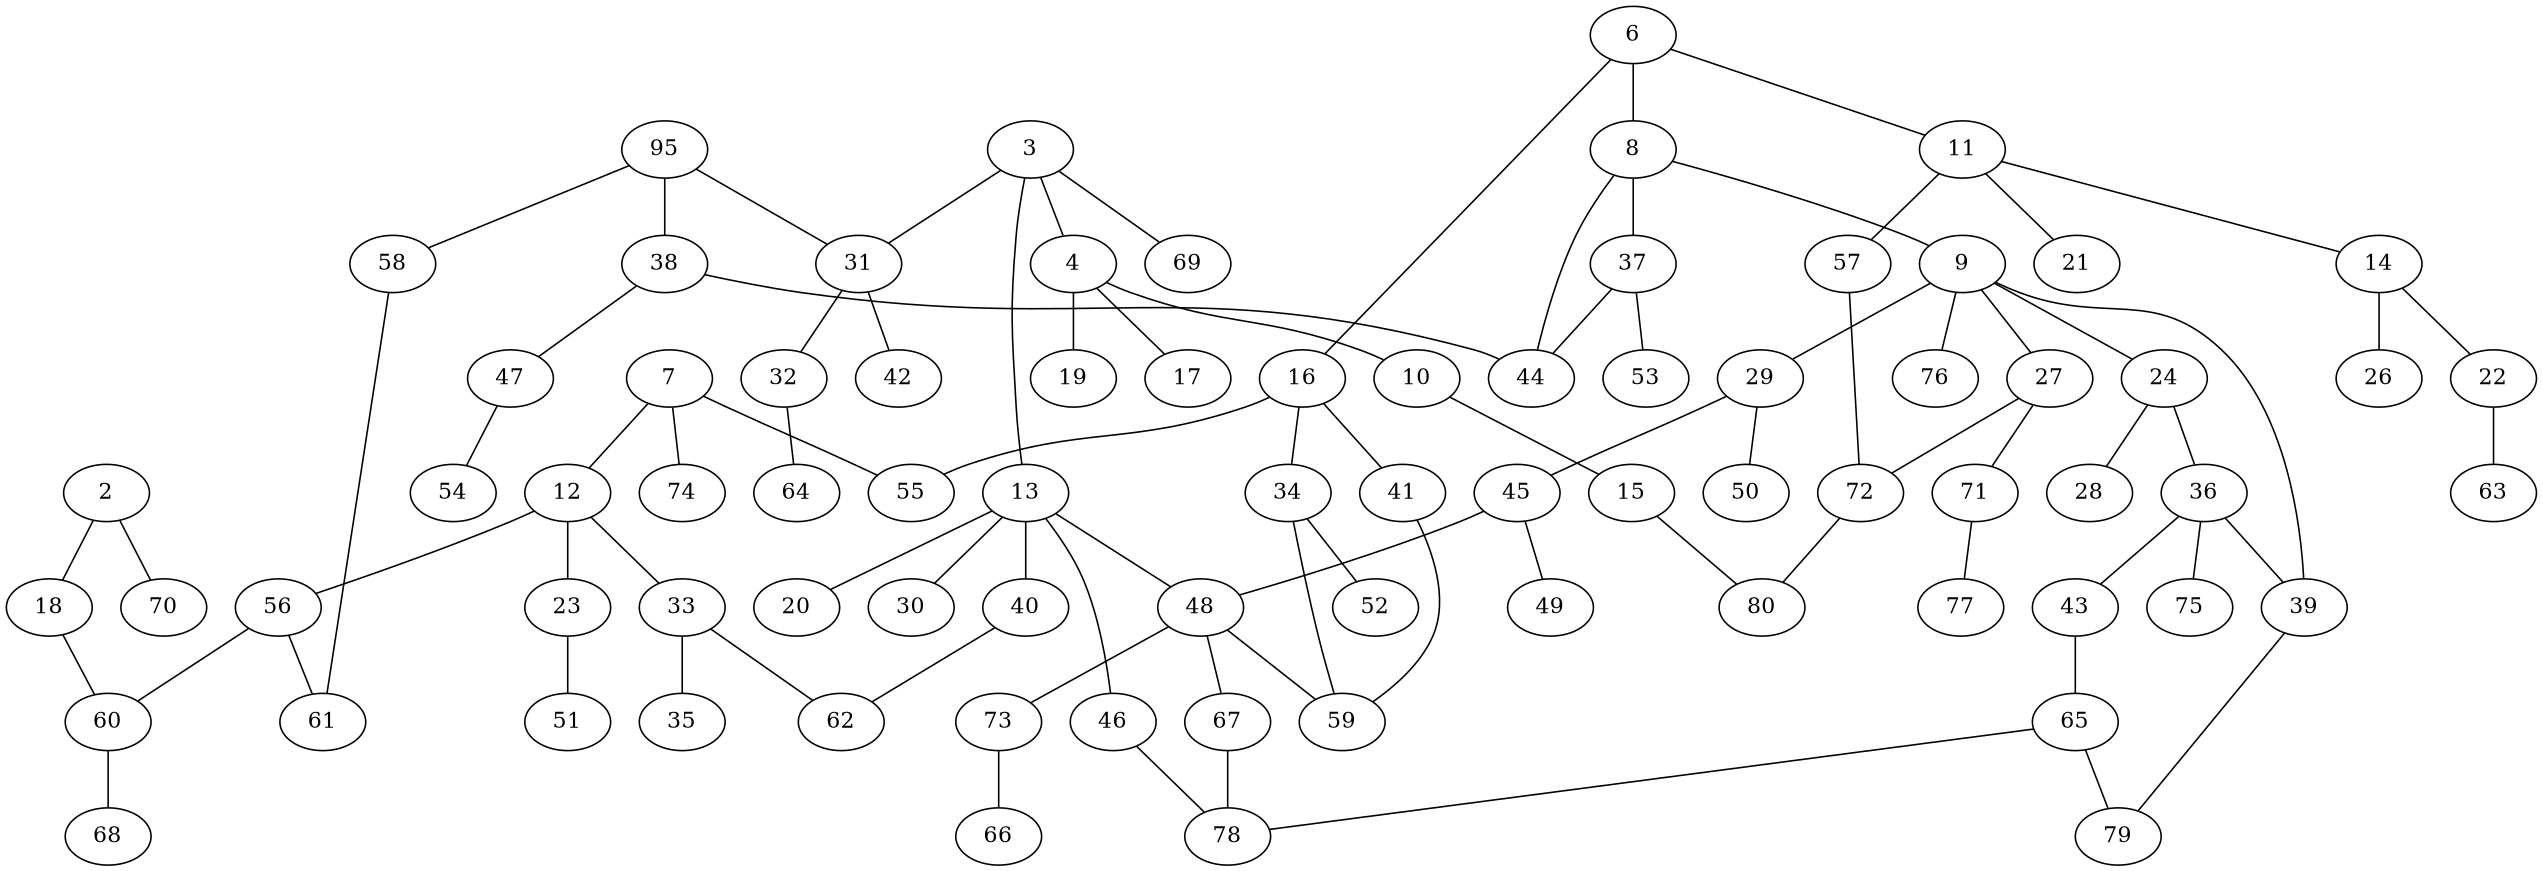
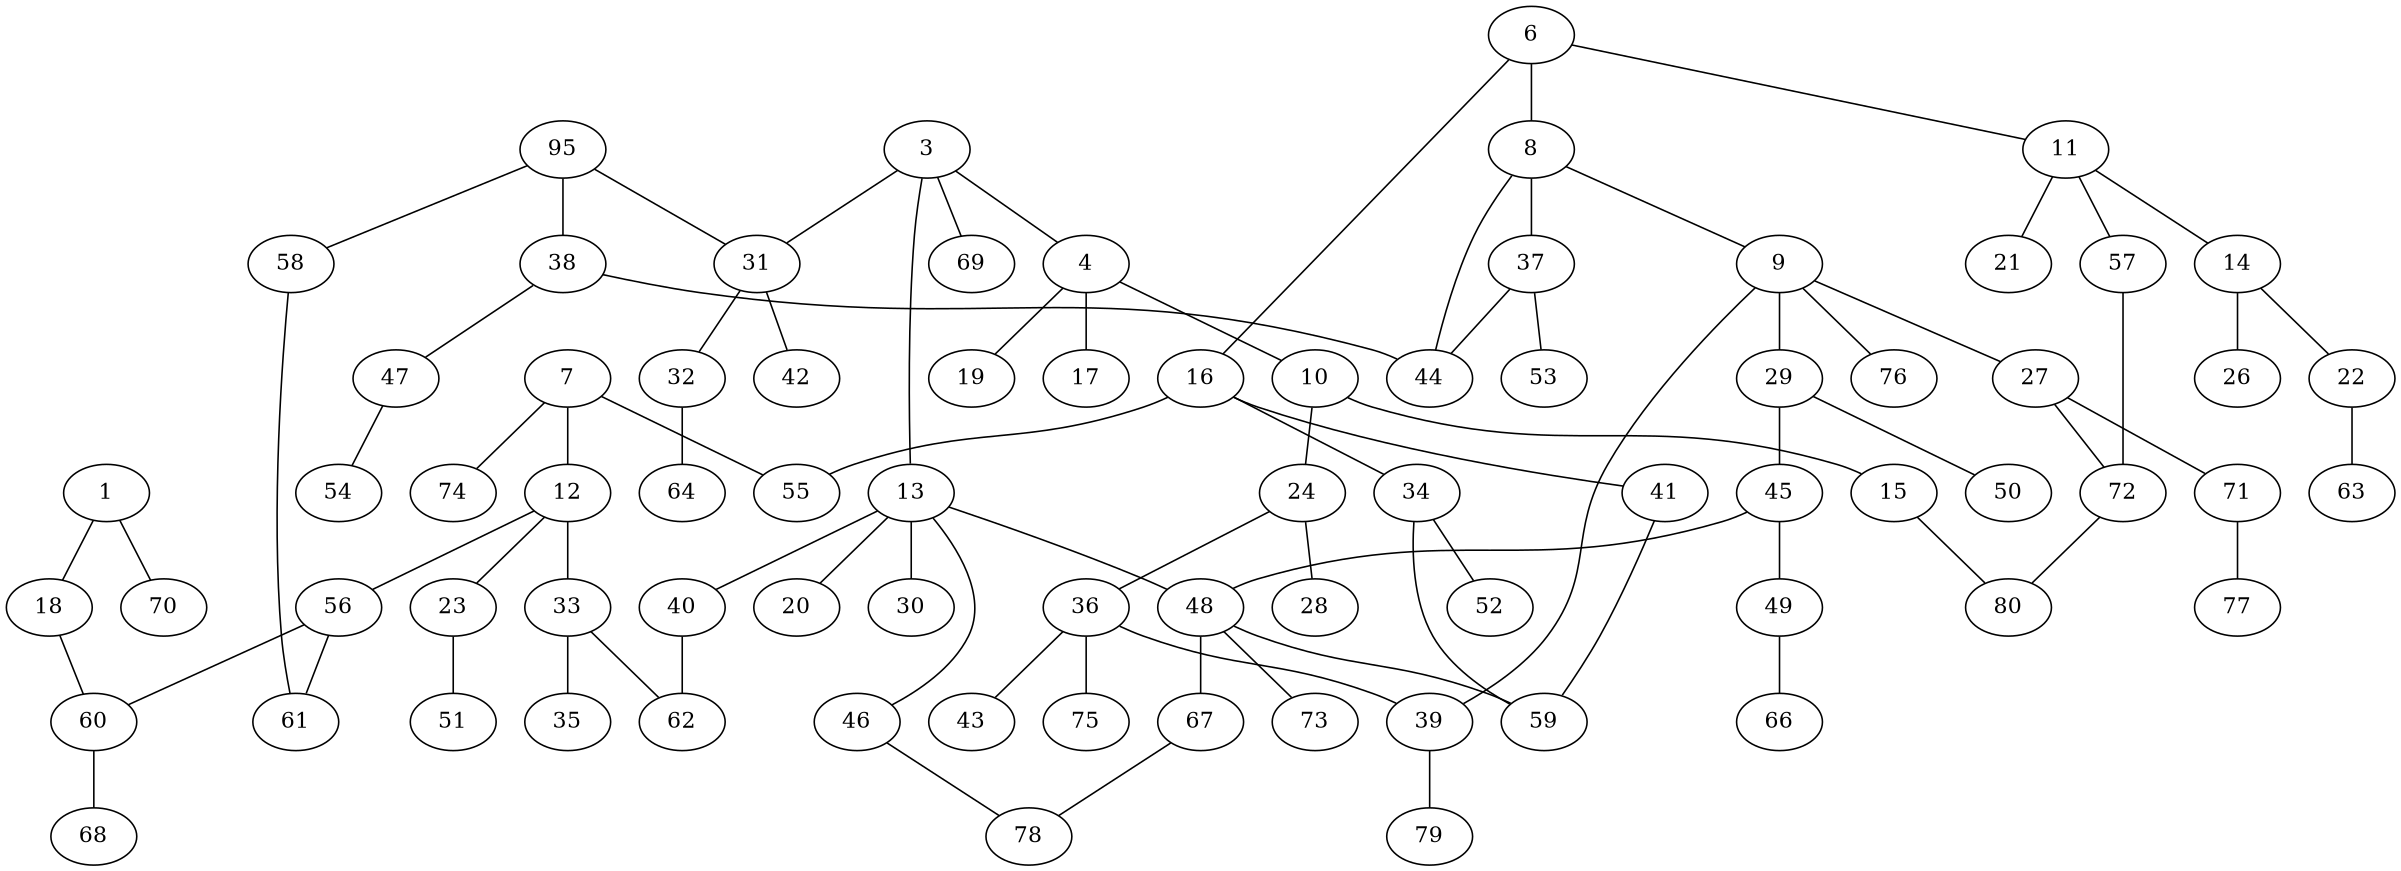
  graph {
-   1 [label=2]
+   1
    18
    70
    60
    3
    4
    13
    31
    69
    n10 [label=95]
    38
    58
    6
    8
    11
    16
    7
    12
    55
    74
    68
    10
    17
    19
    20
    30
    40
    46
    48
    32
    42
    44
    47
    61
    15
    62
    78
    59
    67
    73
    64
    80
    9
    37
    14
    21
    57
    34
    41
    23
    33
    56
    24
    27
    29
    39
    76
    53
    22
    26
    72
    52
    51
    35
    28
    36
    71
    45
    50
    79
    43
    75
    77
    49
    63
-   65
    54
    66
    1 -- 18
    1 -- 70
    18 -- 60
    60 -- 68
    3 -- 4
    3 -- 13
    3 -- 31
    3 -- 69
    4 -- 10
    4 -- 17
    4 -- 19
    13 -- 20
    13 -- 30
    13 -- 40
    13 -- 46
    13 -- 48
    31 -- 32
    31 -- 42
    n10 -- 31
    n10 -- 38
    n10 -- 58
    38 -- 44
    38 -- 47
    58 -- 61
    6 -- 8
    6 -- 11
    6 -- 16
    8 -- 44
    8 -- 9
    8 -- 37
    11 -- 14
    11 -- 21
    11 -- 57
    16 -- 55
    16 -- 34
    16 -- 41
    7 -- 12
    7 -- 55
    7 -- 74
    12 -- 23
    12 -- 33
    12 -- 56
    10 -- 15
    40 -- 62
    46 -- 78
    48 -- 59
    48 -- 67
    48 -- 73
    32 -- 64
    47 -- 54
    15 -- 80
    67 -- 78
-   9 -- 24
+   10 -- 24
    9 -- 27
    9 -- 29
    9 -- 39
    9 -- 76
    37 -- 44
    37 -- 53
    14 -- 22
    14 -- 26
    57 -- 72
    34 -- 59
    34 -- 52
    41 -- 59
    23 -- 51
    33 -- 62
    33 -- 35
    56 -- 60
    56 -- 61
    24 -- 28
    24 -- 36
    27 -- 72
    27 -- 71
    29 -- 45
    29 -- 50
    39 -- 79
    22 -- 63
    72 -- 80
    36 -- 39
    36 -- 43
    36 -- 75
    71 -- 77
    45 -- 48
    45 -- 49
-   43 -- 65
-   73 -- 66
-   65 -- 78
-   65 -- 79
+   49 -- 66
  }
